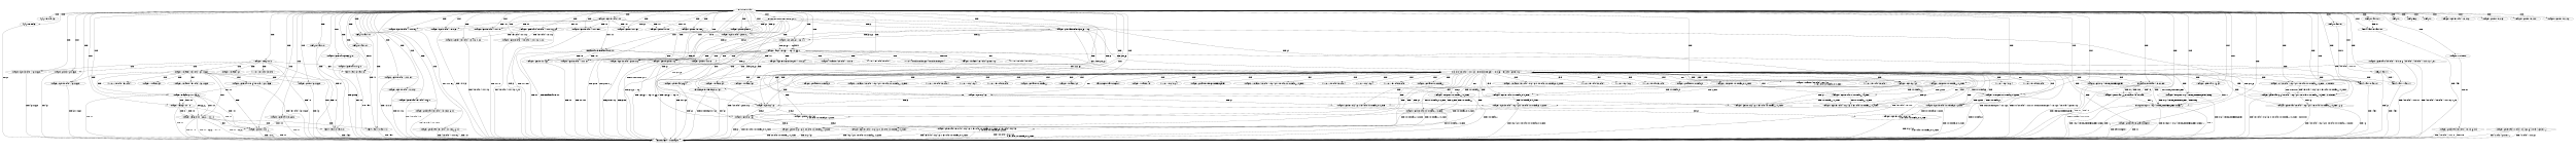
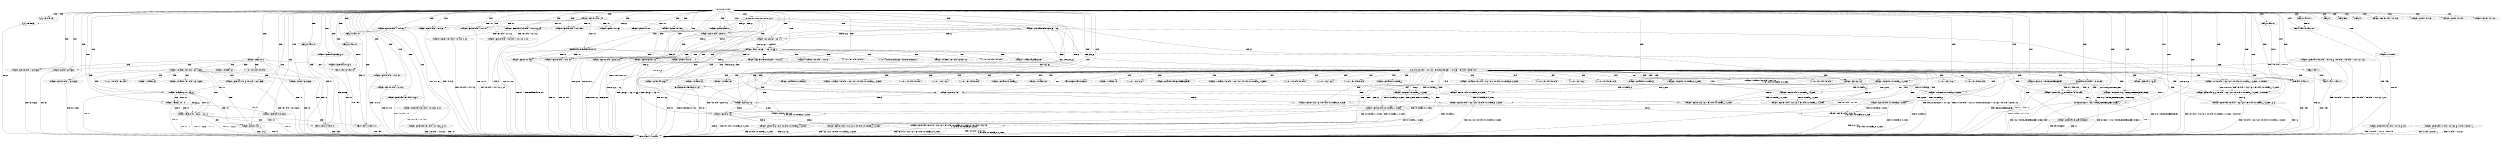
  digraph {
    fontname="DejaVu Sans"
    node [fontname="DejaVu Sans"]
    edge [fontname="DejaVu Sans"]
    n1 [label="(METHOD,tftp_connect)"]
    n2 [label="(PARAM,_DWORD *a1)"]
    n3 [label="(PARAM,_BYTE *a2)"]
    n4 [label="(<operator>.assignment,v10 = 512)"]
    n5 [label="(LITERAL,1,)"]
    n6 [label="(LITERAL,336,)"]
    n7 [label="(<operator>.assignment,a1[185] = v2)"]
    n8 [label="(<operator>.assignment,v11 = v2)"]
    n9 [label="(<operator>.logicalNot,!v2)"]
    n10 [label="(RETURN,return 27;,return 27;)"]
    n11 [label="(LITERAL,27,return 27;)"]
    n12 [label="(<operator>.cast,(_DWORD *)(*a1 + 1568))"]
    n13 [label="(<operator>.addition,*a1 + 1568)"]
    n14 [label="(<operator>.assignment,v10 = *(_DWORD *)(*a1 + 1568))"]
    n15 [label="(<operator>.cast,(_DWORD *)(*a1 + 1568))"]
    n16 [label="(<operator>.addition,*a1 + 1568)"]
    n17 [label="(<operator>.greaterThan,v10 > 65464)"]
    n18 [label="(<operator>.lessThan,v10 < 8)"]
    n19 [label="(RETURN,return 71;,return 71;)"]
    n20 [label="(LITERAL,71,return 71;)"]
    n21 [label="(LITERAL,1,)"]
    n22 [label="(<operator>.addition,v10 + 4)"]
    n23 [label="(RETURN,return 27;,return 27;)"]
    n24 [label="(LITERAL,27,return 27;)"]
    n25 [label="(Curl_conncontrol,Curl_conncontrol(a1, 1))"]
    n26 [label="(<operator>.assignment,*(_DWORD *)(v11 + 16) = a1)"]
    n27 [label="(<operator>.cast,(_DWORD *)(v11 + 16))"]
    n28 [label="(<operator>.addition,v11 + 16)"]
    n29 [label="(<operator>.cast,(_DWORD *)(v11 + 20))"]
    n30 [label="(<operator>.addition,v11 + 20)"]
    n31 [label="(<operator>.cast,(_DWORD *)(*(_DWORD *)(v11 + 16) + 412))"]
    n32 [label="(<operator>.addition,*(_DWORD *)(v11 + 16) + 412)"]
    n33 [label="(<operator>.cast,(_DWORD *)(v11 + 16))"]
    n34 [label="(<operator>.addition,v11 + 16)"]
    n35 [label="(<operator>.assignment,*(_DWORD *)v11 = 0)"]
    n36 [label="(<operator>.cast,(_DWORD *)v11)"]
    n37 [label="(<operator>.cast,(_DWORD *)(v11 + 8))"]
    n38 [label="(<operator>.addition,v11 + 8)"]
    n39 [label="(<operator>.minus,-100)"]
    n40 [label="(<operator>.assignment,*(_DWORD *)(v11 + 320) = v10)"]
    n41 [label="(<operator>.cast,(_DWORD *)(v11 + 320))"]
    n42 [label="(<operator>.assignment,*(_DWORD *)(v11 + 324) = v10)"]
    n43 [label="(<operator>.cast,(_DWORD *)(v11 + 324))"]
    n44 [label="(<operator>.addition,v11 + 324)"]
    n45 [label="(<operator>.cast,(_WORD *)(v11 + 52))"]
    n46 [label="(<operator>.addition,v11 + 52)"]
    n47 [label="(<operator>.cast,(_WORD *)(a1[18] + 4))"]
    n48 [label="(<operator>.addition,a1[18] + 4)"]
    n49 [label="(tftp_set_timeouts,tftp_set_timeouts(v11))"]
    n50 [label="(<operator>.equals,((a1[145] >> 25) & 1) == 0)"]
    n51 [label="(<operator>.and,(a1[145] >> 25) & 1)"]
    n52 [label="(<operator>.arithmeticShiftRight,a1[145] >> 25)"]
    n53 [label="(<operator>.cast,(_DWORD *)(v11 + 20))"]
    n54 [label="(<operator>.addition,v11 + 20)"]
    n55 [label="(<operator>.cast,(const struct sockaddr *)(v11 + 52))"]
    n56 [label="(<operator>.addition,v11 + 52)"]
    n57 [label="(<operator>.cast,(_DWORD *)(a1[18] + 16))"]
    n58 [label="(<operator>.addition,a1[18] + 16)"]
    n59 [label="(<operator>.assignment,v7 = *a1)"]
    n60 [label="(<operator>.assignment,v3 = __errno_location())"]
    n61 [label="(<operator>.assignment,v4 = Curl_strerror(*v3, buf, 128))"]
    n62 [label="(Curl_strerror,Curl_strerror(*v3, buf, 128))"]
    n63 [label="(Curl_failf,Curl_failf(v7, (char *)&GLOBAL_OFFSET_TABLE_ - 21235, v4))"]
    n64 [label="(<operator>.subtraction,(char *)&GLOBAL_OFFSET_TABLE_ - 21235)"]
    n65 [label="(RETURN,return 7;,return 7;)"]
    n66 [label="(LITERAL,7,return 7;)"]
    n67 [label="(<operator>.assignment,v5 = *(_DWORD *)((char *)a1 + (_DWORD)(&dword_89244 - 140288)) | 0x2000000)"]
    n68 [label="(<operator>.or,*(_DWORD *)((char *)a1 + (_DWORD)(&dword_89244 - 140288)) | 0x2000000)"]
    n69 [label="(<operator>.cast,(char *)a1)"]
    n70 [label="(<operator>.subtraction,&dword_89244 - 140288)"]
    n71 [label="(<operator>.cast,(char *)a1)"]
    n72 [label="(<operator>.subtraction,&dword_89248 - 140288)"]
    n73 [label="(<operator>.cast,(char *)a1)"]
    n74 [label="(<operator>.subtraction,&dword_89248 - 140288)"]
    n75 [label="(<operator>.assignment,*(_DWORD *)((char *)a1 + (_DWORD)(&dword_89244 - 140288)) = v5)"]
    n76 [label="(<operator>.cast,(char *)a1)"]
    n77 [label="(<operator>.subtraction,&dword_89244 - 140288)"]
-   n78 [label="(RETURN,return 0;,return 0;)"]
+   n78 [label="(BYTE,return 0;,return 0;)"]
    n79 [label="(LITERAL,0,return 8;)"]
    n80 [label="(RETURN,return 27;,return 27;)"]
    n81 [label="(LITERAL,27,return 27;)"]
-   n82 [label="(METHOD_RETURN,int __operator)"]
+   n82 [label="(METHOD_RETURN,int __cdecl)"]
    n83 [label="(<operator>.indirection,*(_DWORD *)(*a1 + 1568))"]
    n84 [label="(UNKNOWN,_DWORD *,_DWORD *)"]
    n85 [label="(<operator>.indirection,*a1)"]
    n86 [label="(<operator>.logicalOr,v10 > 65464 || v10 < 8)"]
    n87 [label="(<operator>.assignment,*(_DWORD *)(v11 + 8) = -100)"]
    n88 [label="(<operator>.assignment,*a2 = 1)"]
    n89 [label="(bind,bind(*(_DWORD *)(v11 + 20), (const struct sockaddr *)(v11 + 52), *(_DWORD *)(a1[18] + 16)))"]
    n90 [label="(Curl_logicalOr,Curl_pgrsStartNow(*a1))"]
    n91 [label="(<operator>.indirection,*(_DWORD *)(v11 + 20))"]
    n92 [label="(UNKNOWN,_DWORD *,_DWORD *)"]
    n93 [label="(UNKNOWN,const struct sockaddr *,const struct sockaddr *)"]
    n94 [label="(<operator>.indirection,*(_DWORD *)(a1[18] + 16))"]
    n95 [label="(UNKNOWN,_DWORD *,_DWORD *)"]
+   n96 [label="(<operator>.indirectIndexAccess,a1[18])"]
    n97 [label="(<operator>.indirection,*a1)"]
    n98 [label="(<operator>.indirection,*a2)"]
    n99 [label="(<operator>.cast,(_DWORD *)((char *)a1 + (_DWORD)(&dword_89244 - 140288)))"]
    n100 [label="(<operator>.addition,(char *)a1 + (_DWORD)(&dword_89244 - 140288))"]
    n101 [label="(<operator>.cast,(_DWORD)(&dword_89244 - 140288))"]
    n102 [label="(<operator>.cast,(_DWORD *)((char *)a1 + (_DWORD)(&dword_89248 - 140288)))"]
    n103 [label="(<operator>.addition,(char *)a1 + (_DWORD)(&dword_89248 - 140288))"]
    n104 [label="(<operator>.cast,(_DWORD)(&dword_89248 - 140288))"]
    n105 [label="(<operator>.cast,(_DWORD *)((char *)a1\n                                                                            + (_DWORD)(&dword_89248 - 140288)))"]
    n106 [label="(<operator>.addition,(char *)a1\n                                                                            + (_DWORD)(&dword_89248 - 140288))"]
    n107 [label="(<operator>.cast,(_DWORD)(&dword_89248 - 140288))"]
    n108 [label="(<operator>.cast,(_DWORD *)((char *)a1 + (_DWORD)(&dword_89244 - 140288)))"]
    n109 [label="(<operator>.addition,(char *)a1 + (_DWORD)(&dword_89244 - 140288))"]
    n110 [label="(<operator>.cast,(_DWORD)(&dword_89244 - 140288))"]
    n111 [label="(<operator>.indirection,*(_DWORD *)(*a1 + 1568))"]
    n112 [label="(UNKNOWN,_DWORD *,_DWORD *)"]
    n113 [label="(<operator>.indirection,*a1)"]
    n114 [label="(<operator>.assignment,*(_DWORD *)(v11 + 20) = *(_DWORD *)(*(_DWORD *)(v11 + 16) + 412))"]
    n115 [label="(<operator>.cast,(char *)&GLOBAL_OFFSET_TABLE_)"]
    n116 [label="(<operator>.assignment,*(_DWORD *)((char *)a1 + (_DWORD)(&dword_89248 - 140288)) = *(_DWORD *)((char *)a1\n                                                                            + (_DWORD)(&dword_89248 - 140288)))"]
    n117 [label="(<operator>.indirection,*a1)"]
    n118 [label="(__errno_location,__errno_location())"]
    n119 [label="(<operator>.indirection,*v3)"]
    n120 [label="(UNKNOWN,char *,char *)"]
    n121 [label="(<operator>.addressOf,&GLOBAL_OFFSET_TABLE_)"]
    n122 [label="(<operator>.indirection,*(_DWORD *)((char *)a1 + (_DWORD)(&dword_89244 - 140288)))"]
    n123 [label="(UNKNOWN,_DWORD *,_DWORD *)"]
    n124 [label="(UNKNOWN,char *,char *)"]
    n125 [label="(UNKNOWN,_DWORD,_DWORD)"]
    n126 [label="(<operator>.addressOf,&dword_89244)"]
    n127 [label="(<operator>.indirection,*(_DWORD *)((char *)a1 + (_DWORD)(&dword_89248 - 140288)))"]
    n128 [label="(UNKNOWN,_DWORD *,_DWORD *)"]
    n129 [label="(UNKNOWN,char *,char *)"]
    n130 [label="(UNKNOWN,_DWORD,_DWORD)"]
    n131 [label="(<operator>.addressOf,&dword_89248)"]
    n132 [label="(<operator>.indirection,*(_DWORD *)((char *)a1\n                                                                            + (_DWORD)(&dword_89248 - 140288)))"]
    n133 [label="(UNKNOWN,_DWORD *,_DWORD *)"]
    n134 [label="(UNKNOWN,char *,char *)"]
    n135 [label="(UNKNOWN,_DWORD,_DWORD)"]
    n136 [label="(<operator>.addressOf,&dword_89248)"]
    n137 [label="(<operator>.indirection,*(_DWORD *)((char *)a1 + (_DWORD)(&dword_89244 - 140288)))"]
    n138 [label="(UNKNOWN,_DWORD *,_DWORD *)"]
    n139 [label="(UNKNOWN,char *,char *)"]
    n140 [label="(UNKNOWN,_DWORD,_DWORD)"]
    n141 [label="(<operator>.addressOf,&dword_89244)"]
    n142 [label="(<operator>.assignment,*(_WORD *)(v11 + 52) = *(_WORD *)(a1[18] + 4))"]
    n1 -> n2 [label="DDG: "]
    n1 -> n3 [label="DDG: "]
    n1 -> n4 [label="DDG: "]
    n1 -> n5 [label="DDG: "]
    n1 -> n6 [label="DDG: "]
    n1 -> n7 [label="DDG: "]
    n1 -> n8 [label="DDG: "]
    n1 -> n9 [label="DDG: "]
    n1 -> n10 [label="DDG: "]
    n1 -> n11 [label="DDG: "]
    n1 -> n12 [label="DDG: "]
    n1 -> n13 [label="DDG: "]
    n1 -> n14 [label="DDG: "]
    n1 -> n15 [label="DDG: "]
    n1 -> n16 [label="DDG: "]
    n1 -> n17 [label="DDG: "]
    n1 -> n18 [label="DDG: "]
    n1 -> n19 [label="DDG: "]
    n1 -> n20 [label="DDG: "]
    n1 -> n21 [label="DDG: "]
    n1 -> n22 [label="DDG: "]
    n1 -> n23 [label="DDG: "]
    n1 -> n24 [label="DDG: "]
    n1 -> n25 [label="DDG: "]
    n1 -> n26 [label="DDG: "]
    n1 -> n27 [label="DDG: "]
    n1 -> n28 [label="DDG: "]
    n1 -> n29 [label="DDG: "]
    n1 -> n30 [label="DDG: "]
    n1 -> n31 [label="DDG: "]
-   n1 -> n32 [label="DDG: "]
    n1 -> n33 [label="DDG: "]
    n1 -> n34 [label="DDG: "]
    n1 -> n35 [label="DDG: "]
    n1 -> n36 [label="DDG: "]
    n1 -> n37 [label="DDG: "]
    n1 -> n38 [label="DDG: "]
    n1 -> n39 [label="DDG: "]
    n1 -> n40 [label="DDG: "]
    n1 -> n41 [label="DDG: "]
    n1 -> n42 [label="DDG: "]
    n1 -> n43 [label="DDG: "]
    n1 -> n44 [label="DDG: "]
    n1 -> n45 [label="DDG: "]
    n1 -> n46 [label="DDG: "]
    n1 -> n47 [label="DDG: "]
    n1 -> n48 [label="DDG: "]
    n1 -> n49 [label="DDG: "]
    n1 -> n50 [label="DDG: "]
    n1 -> n51 [label="DDG: "]
    n1 -> n52 [label="DDG: "]
    n1 -> n53 [label="DDG: "]
    n1 -> n54 [label="DDG: "]
    n1 -> n55 [label="DDG: "]
    n1 -> n56 [label="DDG: "]
    n1 -> n57 [label="DDG: "]
-   n1 -> n58 [label="DDG: "]
+   n47 -> n58 [label="DDG: "]
    n1 -> n59 [label="DDG: "]
    n1 -> n60 [label="DDG: "]
    n1 -> n61 [label="DDG: "]
    n1 -> n62 [label="DDG: "]
    n1 -> n63 [label="DDG: "]
    n1 -> n64 [label="DDG: "]
    n1 -> n65 [label="DDG: "]
    n1 -> n66 [label="DDG: "]
    n1 -> n67 [label="DDG: "]
    n1 -> n68 [label="DDG: "]
    n1 -> n69 [label="DDG: "]
    n1 -> n70 [label="DDG: "]
    n1 -> n71 [label="DDG: "]
    n1 -> n72 [label="DDG: "]
    n1 -> n73 [label="DDG: "]
    n1 -> n74 [label="DDG: "]
    n1 -> n75 [label="DDG: "]
    n1 -> n76 [label="DDG: "]
    n1 -> n77 [label="DDG: "]
    n1 -> n78 [label="DDG: "]
    n1 -> n79 [label="DDG: "]
    n1 -> n80 [label="DDG: "]
    n1 -> n81 [label="DDG: "]
    n3 -> n82 [label="DDG: a2"]
    n4 -> n22 [label="DDG: v10"]
    n4 -> n82 [label="DDG: v10"]
    n7 -> n82 [label="DDG: a1[185]"]
    n8 -> n82 [label="DDG: v11"]
    n9 -> n10 [label="CDG: "]
    n9 -> n12 [label="CDG: "]
    n9 -> n13 [label="CDG: "]
    n9 -> n82 [label="DDG: !v2"]
    n9 -> n82 [label="DDG: v2"]
    n9 -> n83 [label="CDG: "]
    n9 -> n84 [label="CDG: "]
    n9 -> n85 [label="CDG: "]
    n10 -> n82 [label="DDG: <RET>"]
    n11 -> n10 [label="DDG: 27"]
    n12 -> n82 [label="DDG: *a1 + 1568"]
    n13 -> n82 [label="DDG: *a1"]
    n14 -> n17 [label="DDG: v10"]
    n14 -> n82 [label="DDG: *(_DWORD *)(*a1 + 1568)"]
    n15 -> n82 [label="DDG: *a1 + 1568"]
    n16 -> n82 [label="DDG: *a1"]
    n17 -> n18 [label="DDG: v10"]
    n17 -> n18 [label="CDG: "]
    n17 -> n22 [label="DDG: v10"]
    n17 -> n82 [label="DDG: v10"]
    n17 -> n86 [label="DDG: v10"]
    n17 -> n86 [label="DDG: 65464"]
-   n18 -> n22 [label="DDG: v10"]
+   n18 -> n4 [label="DDG: v10"]
    n18 -> n82 [label="DDG: v10"]
    n18 -> n86 [label="DDG: v10"]
    n18 -> n86 [label="DDG: 8"]
    n19 -> n82 [label="DDG: <RET>"]
    n20 -> n19 [label="DDG: 71"]
    n22 -> n82 [label="DDG: v10 + 4"]
    n22 -> n82 [label="DDG: v10"]
    n23 -> n82 [label="DDG: <RET>"]
    n24 -> n23 [label="DDG: 27"]
    n25 -> n26 [label="DDG: a1"]
    n25 -> n47 [label="DDG: a1"]
    n25 -> n48 [label="DDG: a1"]
-   n25 -> n52 [label="DDG: a1"]
+   n25 -> n52 [label="DDG: "]
    n25 -> n57 [label="DDG: a1"]
    n25 -> n58 [label="DDG: a1"]
    n25 -> n69 [label="DDG: a1"]
    n25 -> n71 [label="DDG: a1"]
    n25 -> n73 [label="DDG: a1"]
    n25 -> n76 [label="DDG: a1"]
    n25 -> n82 [label="DDG: Curl_conncontrol(a1, 1)"]
    n26 -> n31 [label="DDG: *(_DWORD *)(v11 + 16)"]
    n26 -> n32 [label="DDG: *(_DWORD *)(v11 + 16)"]
    n26 -> n82 [label="DDG: a1"]
    n29 -> n82 [label="DDG: v11 + 20"]
    n31 -> n82 [label="DDG: *(_DWORD *)(v11 + 16) + 412"]
    n32 -> n82 [label="DDG: *(_DWORD *)(v11 + 16)"]
    n33 -> n82 [label="DDG: v11 + 16"]
    n35 -> n82 [label="DDG: *(_DWORD *)v11"]
    n36 -> n37 [label="DDG: v11"]
-   n36 -> n38 [label="DDG: v11"]
    n36 -> n41 [label="DDG: v11"]
    n36 -> n43 [label="DDG: v11"]
    n36 -> n44 [label="DDG: v11"]
    n36 -> n45 [label="DDG: v11"]
    n36 -> n46 [label="DDG: v11"]
    n36 -> n49 [label="DDG: v11"]
    n37 -> n82 [label="DDG: v11 + 8"]
    n39 -> n87 [label="DDG: 100"]
    n40 -> n82 [label="DDG: *(_DWORD *)(v11 + 320)"]
    n41 -> n82 [label="DDG: v11 + 320"]
    n42 -> n82 [label="DDG: *(_DWORD *)(v11 + 324)"]
    n42 -> n82 [label="DDG: v10"]
    n43 -> n82 [label="DDG: v11 + 324"]
    n45 -> n82 [label="DDG: v11 + 52"]
    n47 -> n82 [label="DDG: a1[18] + 4"]
    n48 -> n82 [label="DDG: a1[18]"]
    n49 -> n53 [label="DDG: v11"]
    n49 -> n54 [label="DDG: v11"]
    n49 -> n55 [label="DDG: v11"]
    n49 -> n56 [label="DDG: v11"]
    n49 -> n82 [label="DDG: v11"]
    n49 -> n82 [label="DDG: tftp_set_timeouts(v11)"]
    n50 -> n53 [label="CDG: "]
    n50 -> n54 [label="CDG: "]
    n50 -> n55 [label="CDG: "]
    n50 -> n56 [label="CDG: "]
    n50 -> n57 [label="CDG: "]
    n50 -> n58 [label="CDG: "]
    n50 -> n78 [label="CDG: "]
    n50 -> n82 [label="DDG: (a1[145] >> 25) & 1"]
    n50 -> n82 [label="DDG: ((a1[145] >> 25) & 1) == 0"]
    n50 -> n88 [label="CDG: "]
    n50 -> n89 [label="CDG: "]
    n50 -> n90 [label="CDG: "]
    n50 -> n91 [label="CDG: "]
    n50 -> n92 [label="CDG: "]
    n50 -> n93 [label="CDG: "]
-   n50 -> n94 [label="DDG: 128"]
+   n50 -> n94 [label="CDG: "]
    n50 -> n95 [label="CDG: "]
+   n50 -> n96 [label="CDG: "]
    n50 -> n97 [label="CDG: "]
    n50 -> n98 [label="CDG: "]
    n51 -> n50 [label="DDG: a1[145] >> 25"]
    n51 -> n50 [label="DDG: 1"]
    n51 -> n82 [label="DDG: a1[145] >> 25"]
    n52 -> n51 [label="DDG: a1[145]"]
    n52 -> n51 [label="DDG: 25"]
    n52 -> n69 [label="DDG: a1[145]"]
    n52 -> n71 [label="DDG: a1[145]"]
    n52 -> n73 [label="DDG: a1[145]"]
    n52 -> n76 [label="DDG: a1[145]"]
    n52 -> n82 [label="DDG: a1[145]"]
    n53 -> n82 [label="DDG: v11 + 20"]
    n55 -> n82 [label="DDG: v11 + 52"]
    n55 -> n89 [label="DDG: v11 + 52"]
    n56 -> n82 [label="DDG: v11"]
    n57 -> n82 [label="DDG: a1[18] + 16"]
    n58 -> n82 [label="DDG: a1[18]"]
    n59 -> n63 [label="DDG: v7"]
    n60 -> n82 [label="DDG: v3"]
    n60 -> n82 [label="DDG: __errno_location()"]
    n61 -> n63 [label="DDG: v4"]
    n61 -> n82 [label="DDG: Curl_strerror(*v3, buf, 128)"]
    n62 -> n61 [label="DDG: *v3"]
    n62 -> n61 [label="DDG: buf"]
    n62 -> n61 [label="DDG: 128"]
    n62 -> n82 [label="DDG: buf"]
    n62 -> n82 [label="DDG: *v3"]
    n63 -> n82 [label="DDG: Curl_failf(v7, (char *)&GLOBAL_OFFSET_TABLE_ - 21235, v4)"]
    n63 -> n82 [label="DDG: v7"]
    n63 -> n82 [label="DDG: (char *)&GLOBAL_OFFSET_TABLE_ - 21235"]
    n63 -> n82 [label="DDG: v4"]
    n64 -> n63 [label="DDG: (char *)&GLOBAL_OFFSET_TABLE_"]
    n64 -> n63 [label="DDG: 21235"]
    n64 -> n82 [label="DDG: (char *)&GLOBAL_OFFSET_TABLE_"]
    n65 -> n82 [label="DDG: <RET>"]
    n66 -> n65 [label="DDG: 7"]
    n66 -> n82 [label="DDG: *a1"]
    n67 -> n75 [label="DDG: v5"]
    n67 -> n82 [label="DDG: *(_DWORD *)((char *)a1 + (_DWORD)(&dword_89244 - 140288)) | 0x2000000"]
    n68 -> n67 [label="DDG: *(_DWORD *)((char *)a1 + (_DWORD)(&dword_89244 - 140288))"]
    n68 -> n67 [label="DDG: 0x2000000"]
    n69 -> n71 [label="DDG: a1"]
    n69 -> n99 [label="DDG: a1"]
    n69 -> n100 [label="DDG: a1"]
    n70 -> n77 [label="DDG: &dword_89244"]
    n70 -> n101 [label="DDG: &dword_89244"]
    n70 -> n101 [label="DDG: 140288"]
    n71 -> n73 [label="DDG: a1"]
    n71 -> n102 [label="DDG: a1"]
    n71 -> n103 [label="DDG: a1"]
    n72 -> n74 [label="DDG: &dword_89248"]
    n72 -> n104 [label="DDG: &dword_89248"]
    n72 -> n104 [label="DDG: 140288"]
    n73 -> n76 [label="DDG: a1"]
    n73 -> n105 [label="DDG: a1"]
    n73 -> n106 [label="DDG: a1"]
    n74 -> n82 [label="DDG: &dword_89248"]
    n74 -> n107 [label="DDG: &dword_89248"]
    n74 -> n107 [label="DDG: 140288"]
    n75 -> n82 [label="DDG: v5"]
    n75 -> n82 [label="DDG: *(_DWORD *)((char *)a1 + (_DWORD)(&dword_89244 - 140288))"]
    n76 -> n82 [label="DDG: a1"]
    n76 -> n108 [label="DDG: a1"]
    n76 -> n109 [label="DDG: a1"]
    n77 -> n82 [label="DDG: &dword_89244"]
    n77 -> n110 [label="DDG: &dword_89244"]
    n77 -> n110 [label="DDG: 140288"]
    n78 -> n82 [label="DDG: <RET>"]
    n79 -> n78 [label="DDG: 0"]
    n80 -> n82 [label="DDG: <RET>"]
    n81 -> n80 [label="DDG: 27"]
    n83 -> n14 [label="CDG: "]
    n83 -> n15 [label="CDG: "]
    n83 -> n16 [label="CDG: "]
    n83 -> n17 [label="CDG: "]
    n83 -> n22 [label="CDG: "]
    n83 -> n23 [label="CDG: "]
    n83 -> n86 [label="CDG: "]
    n83 -> n111 [label="CDG: "]
    n83 -> n112 [label="CDG: "]
    n83 -> n113 [label="CDG: "]
    n86 -> n19 [label="CDG: "]
    n86 -> n22 [label="CDG: "]
    n86 -> n23 [label="CDG: "]
    n86 -> n82 [label="DDG: v10 < 8"]
    n86 -> n82 [label="DDG: v10 > 65464 || v10 < 8"]
    n86 -> n82 [label="DDG: v10 > 65464"]
    n87 -> n82 [label="DDG: *(_DWORD *)(v11 + 8)"]
    n87 -> n82 [label="DDG: -100"]
    n88 -> n82 [label="DDG: *a2"]
    n89 -> n59 [label="CDG: "]
    n89 -> n60 [label="CDG: "]
    n89 -> n61 [label="CDG: "]
    n89 -> n62 [label="CDG: "]
    n89 -> n63 [label="CDG: "]
    n89 -> n64 [label="CDG: "]
    n89 -> n65 [label="CDG: "]
    n89 -> n67 [label="CDG: "]
    n89 -> n68 [label="CDG: "]
    n89 -> n69 [label="CDG: "]
    n89 -> n70 [label="CDG: "]
    n89 -> n71 [label="CDG: "]
    n89 -> n72 [label="CDG: "]
    n89 -> n73 [label="CDG: "]
    n89 -> n74 [label="CDG: "]
    n89 -> n75 [label="CDG: "]
    n89 -> n76 [label="CDG: "]
    n89 -> n77 [label="CDG: "]
    n89 -> n78 [label="CDG: "]
    n89 -> n82 [label="DDG: *(_DWORD *)(v11 + 20)"]
    n89 -> n82 [label="DDG: bind(*(_DWORD *)(v11 + 20), (const struct sockaddr *)(v11 + 52), *(_DWORD *)(a1[18] + 16))"]
    n89 -> n82 [label="DDG: (const struct sockaddr *)(v11 + 52)"]
    n89 -> n82 [label="DDG: *(_DWORD *)(a1[18] + 16)"]
    n89 -> n88 [label="CDG: "]
    n89 -> n90 [label="CDG: "]
    n89 -> n97 [label="CDG: "]
    n89 -> n98 [label="CDG: "]
    n89 -> n99 [label="CDG: "]
    n89 -> n100 [label="CDG: "]
    n89 -> n101 [label="CDG: "]
    n89 -> n102 [label="CDG: "]
    n89 -> n103 [label="CDG: "]
    n89 -> n104 [label="CDG: "]
    n89 -> n105 [label="CDG: "]
    n89 -> n106 [label="CDG: "]
    n89 -> n107 [label="CDG: "]
    n89 -> n108 [label="CDG: "]
    n89 -> n109 [label="CDG: "]
    n89 -> n110 [label="CDG: "]
    n89 -> n115 [label="CDG: "]
    n89 -> n116 [label="CDG: "]
    n89 -> n117 [label="CDG: "]
    n89 -> n118 [label="CDG: "]
    n89 -> n119 [label="CDG: "]
    n89 -> n120 [label="CDG: "]
    n89 -> n121 [label="CDG: "]
    n89 -> n122 [label="CDG: "]
    n89 -> n123 [label="CDG: "]
    n89 -> n124 [label="CDG: "]
    n89 -> n125 [label="CDG: "]
    n89 -> n126 [label="CDG: "]
    n89 -> n127 [label="CDG: "]
    n89 -> n128 [label="CDG: "]
    n89 -> n129 [label="CDG: "]
    n89 -> n130 [label="CDG: "]
    n89 -> n131 [label="CDG: "]
    n89 -> n132 [label="CDG: "]
    n89 -> n133 [label="CDG: "]
    n89 -> n134 [label="CDG: "]
    n89 -> n135 [label="CDG: "]
    n89 -> n136 [label="CDG: "]
    n89 -> n137 [label="CDG: "]
    n89 -> n138 [label="CDG: "]
    n89 -> n139 [label="CDG: "]
    n89 -> n140 [label="CDG: "]
    n89 -> n141 [label="CDG: "]
    n90 -> n82 [label="DDG: *a1"]
    n90 -> n82 [label="DDG: Curl_pgrsStartNow(*a1)"]
    n101 -> n99 [label="DDG: &dword_89244 - 140288"]
    n101 -> n100 [label="DDG: &dword_89244 - 140288"]
    n102 -> n82 [label="DDG: (char *)a1 + (_DWORD)(&dword_89248 - 140288)"]
    n104 -> n102 [label="DDG: &dword_89248 - 140288"]
    n104 -> n103 [label="DDG: &dword_89248 - 140288"]
    n105 -> n82 [label="DDG: (char *)a1\n                                                                            + (_DWORD)(&dword_89248 - 140288)"]
    n106 -> n82 [label="DDG: (_DWORD)(&dword_89248 - 140288)"]
    n107 -> n82 [label="DDG: &dword_89248 - 140288"]
    n107 -> n105 [label="DDG: &dword_89248 - 140288"]
    n107 -> n106 [label="DDG: &dword_89248 - 140288"]
    n108 -> n82 [label="DDG: (char *)a1 + (_DWORD)(&dword_89244 - 140288)"]
    n109 -> n82 [label="DDG: (_DWORD)(&dword_89244 - 140288)"]
    n109 -> n82 [label="DDG: (char *)a1"]
    n110 -> n82 [label="DDG: &dword_89244 - 140288"]
    n110 -> n108 [label="DDG: &dword_89244 - 140288"]
    n110 -> n109 [label="DDG: &dword_89244 - 140288"]
    n114 -> n82 [label="DDG: *(_DWORD *)(v11 + 20)"]
    n114 -> n82 [label="DDG: *(_DWORD *)(*(_DWORD *)(v11 + 16) + 412)"]
    n114 -> n89 [label="DDG: *(_DWORD *)(v11 + 20)"]
    n115 -> n64 [label="DDG: &GLOBAL_OFFSET_TABLE_"]
    n115 -> n82 [label="DDG: &GLOBAL_OFFSET_TABLE_"]
    n116 -> n82 [label="DDG: *(_DWORD *)((char *)a1 + (_DWORD)(&dword_89248 - 140288))"]
    n116 -> n82 [label="DDG: *(_DWORD *)((char *)a1\n                                                                            + (_DWORD)(&dword_89248 - 140288))"]
    n142 -> n82 [label="DDG: *(_WORD *)(a1[18] + 4)"]
    n142 -> n82 [label="DDG: *(_WORD *)(v11 + 52)"]
  }
